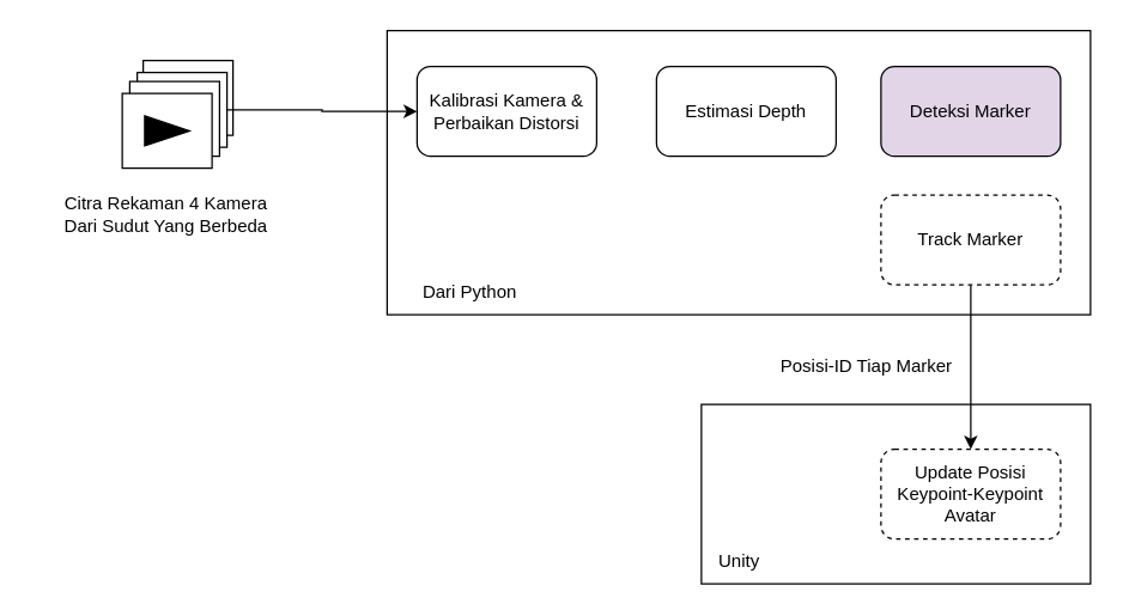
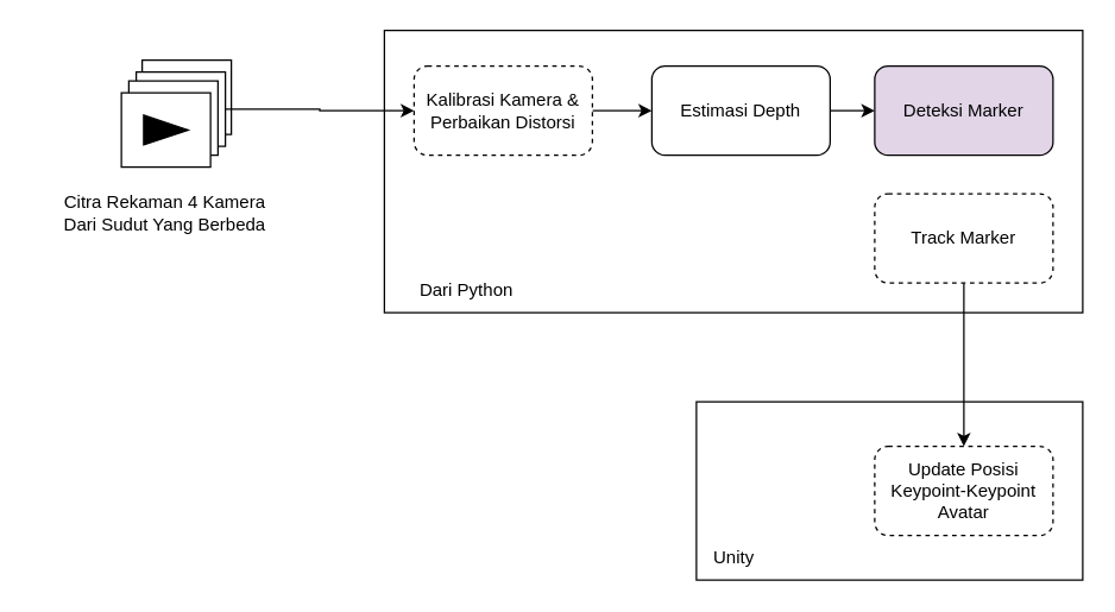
  <mxCell id="0" />
  <mxCell id="1" parent="0" />
  <mxCell id="2" value="" style="rounded=0;whiteSpace=wrap;html=1;" parent="1" vertex="1"><mxGeometry x="468" y="270" width="260" height="120" as="geometry" /></mxCell>
  <mxCell id="3" value="" style="rounded=0;whiteSpace=wrap;html=1;" parent="1" vertex="1"><mxGeometry x="258" y="20" width="470" height="190" as="geometry" /></mxCell>
- <mxCell id="5" value="Kalibrasi Kamera &amp;amp; Perbaikan Distorsi" style="rounded=1;whiteSpace=wrap;html=1;" parent="1" vertex="1"><mxGeometry x="278" y="44" width="120" height="60" as="geometry" /></mxCell>
+ <mxCell id="4" style="edgeStyle=orthogonalEdgeStyle;rounded=0;orthogonalLoop=1;jettySize=auto;html=1;" parent="1" source="5" target="7" edge="1"><mxGeometry relative="1" as="geometry" /></mxCell>
+ <mxCell id="5" value="Kalibrasi Kamera &amp;amp; Perbaikan Distorsi" style="rounded=1;whiteSpace=wrap;html=1;dashed=1;" parent="1" vertex="1"><mxGeometry x="278" y="44" width="120" height="60" as="geometry" /></mxCell>
+ <mxCell id="6" style="edgeStyle=orthogonalEdgeStyle;rounded=0;orthogonalLoop=1;jettySize=auto;html=1;" parent="1" source="7" target="8" edge="1"><mxGeometry relative="1" as="geometry" /></mxCell>
  <mxCell id="7" value="Estimasi Depth" style="rounded=1;whiteSpace=wrap;html=1;" parent="1" vertex="1"><mxGeometry x="438" y="44" width="120" height="60" as="geometry" /></mxCell>
  <mxCell id="8" value="Deteksi Marker" style="rounded=1;whiteSpace=wrap;html=1;fillColor=#e1d5e7;" parent="1" vertex="1"><mxGeometry x="588" y="44" width="120" height="60" as="geometry" /></mxCell>
  <mxCell id="9" style="edgeStyle=orthogonalEdgeStyle;rounded=0;orthogonalLoop=1;jettySize=auto;html=1;" parent="1" source="10" target="11" edge="1"><mxGeometry relative="1" as="geometry" /></mxCell>
  <mxCell id="10" value="Track Marker" style="rounded=1;whiteSpace=wrap;html=1;dashed=1;" parent="1" vertex="1"><mxGeometry x="588" y="130" width="120" height="60" as="geometry" /></mxCell>
  <mxCell id="11" value="Update Posisi Keypoint-Keypoint Avatar" style="rounded=1;whiteSpace=wrap;html=1;dashed=1;" parent="1" vertex="1"><mxGeometry x="588" y="300" width="120" height="60" as="geometry" /></mxCell>
  <mxCell id="12" value="" style="group" parent="1" vertex="1" connectable="0"><mxGeometry x="20" y="40" width="180" height="123" as="geometry" /></mxCell>
  <mxCell id="13" value="" style="align=left;spacingLeft=10;html=1;dashed=0;" parent="12" vertex="1"><mxGeometry x="75" width="60" height="50" as="geometry" /></mxCell>
  <mxCell id="14" value="" style="shape=triangle;fillColor=strokeColor;" parent="13" vertex="1"><mxGeometry x="1" y="0.5" width="30" height="20" relative="1" as="geometry"><mxPoint x="-45" y="-10" as="offset" /></mxGeometry></mxCell>
  <mxCell id="15" value="" style="align=left;spacingLeft=10;html=1;dashed=0;" parent="12" vertex="1"><mxGeometry x="71" y="8" width="60" height="50" as="geometry" /></mxCell>
  <mxCell id="16" value="" style="shape=triangle;fillColor=strokeColor;" parent="15" vertex="1"><mxGeometry x="1" y="0.5" width="30" height="20" relative="1" as="geometry"><mxPoint x="-45" y="-10" as="offset" /></mxGeometry></mxCell>
  <mxCell id="17" value="" style="align=left;spacingLeft=10;html=1;dashed=0;" parent="12" vertex="1"><mxGeometry x="66" y="14" width="60" height="50" as="geometry" /></mxCell>
  <mxCell id="18" value="" style="shape=triangle;fillColor=strokeColor;" parent="17" vertex="1"><mxGeometry x="1" y="0.5" width="30" height="20" relative="1" as="geometry"><mxPoint x="-45" y="-10" as="offset" /></mxGeometry></mxCell>
  <mxCell id="19" value="" style="align=left;spacingLeft=10;html=1;dashed=0;" parent="12" vertex="1"><mxGeometry x="61" y="22" width="60" height="50" as="geometry" /></mxCell>
  <mxCell id="20" value="" style="shape=triangle;fillColor=strokeColor;" parent="19" vertex="1"><mxGeometry x="1" y="0.5" width="30" height="20" relative="1" as="geometry"><mxPoint x="-45" y="-10" as="offset" /></mxGeometry></mxCell>
  <mxCell id="21" value="Citra Rekaman 4 Kamera &lt;br&gt;Dari Sudut Yang Berbeda" style="text;html=1;align=center;verticalAlign=middle;resizable=0;points=[];autosize=1;strokeColor=none;fillColor=none;" parent="12" vertex="1"><mxGeometry x="10" y="83" width="160" height="40" as="geometry" /></mxCell>
  <mxCell id="22" value="Dari Python" style="text;html=1;align=center;verticalAlign=middle;resizable=0;points=[];autosize=1;strokeColor=none;fillColor=none;" parent="1" vertex="1"><mxGeometry x="258" y="180" width="110" height="30" as="geometry" /></mxCell>
  <mxCell id="23" style="edgeStyle=orthogonalEdgeStyle;rounded=0;orthogonalLoop=1;jettySize=auto;html=1;" parent="1" source="15" target="5" edge="1"><mxGeometry relative="1" as="geometry" /></mxCell>
  <mxCell id="24" value="Unity" style="text;html=1;align=center;verticalAlign=middle;resizable=0;points=[];autosize=1;strokeColor=none;fillColor=none;" parent="1" vertex="1"><mxGeometry x="468" y="360" width="50" height="30" as="geometry" /></mxCell>
- <mxCell id="25" value="Posisi-ID Tiap Marker" style="text;html=1;align=center;verticalAlign=middle;resizable=0;points=[];autosize=1;strokeColor=none;fillColor=none;" parent="1" vertex="1"><mxGeometry x="508" y="230" width="140" height="30" as="geometry" /></mxCell>
